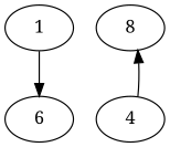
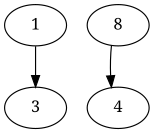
  digraph {
    fontname="Noto Serif"
    node [fontname="Noto Serif"]
    edge [fontname="Noto Serif"]
    1 [alpha=27.73]
-   3 [alpha=27.86 label=6]
+   3 [alpha=27.86]
    n3 [alpha=44.80 label=8]
    4 [alpha=45.21]
    1 -> 3
-   4 -> n3
+   n3 -> 4
  }
